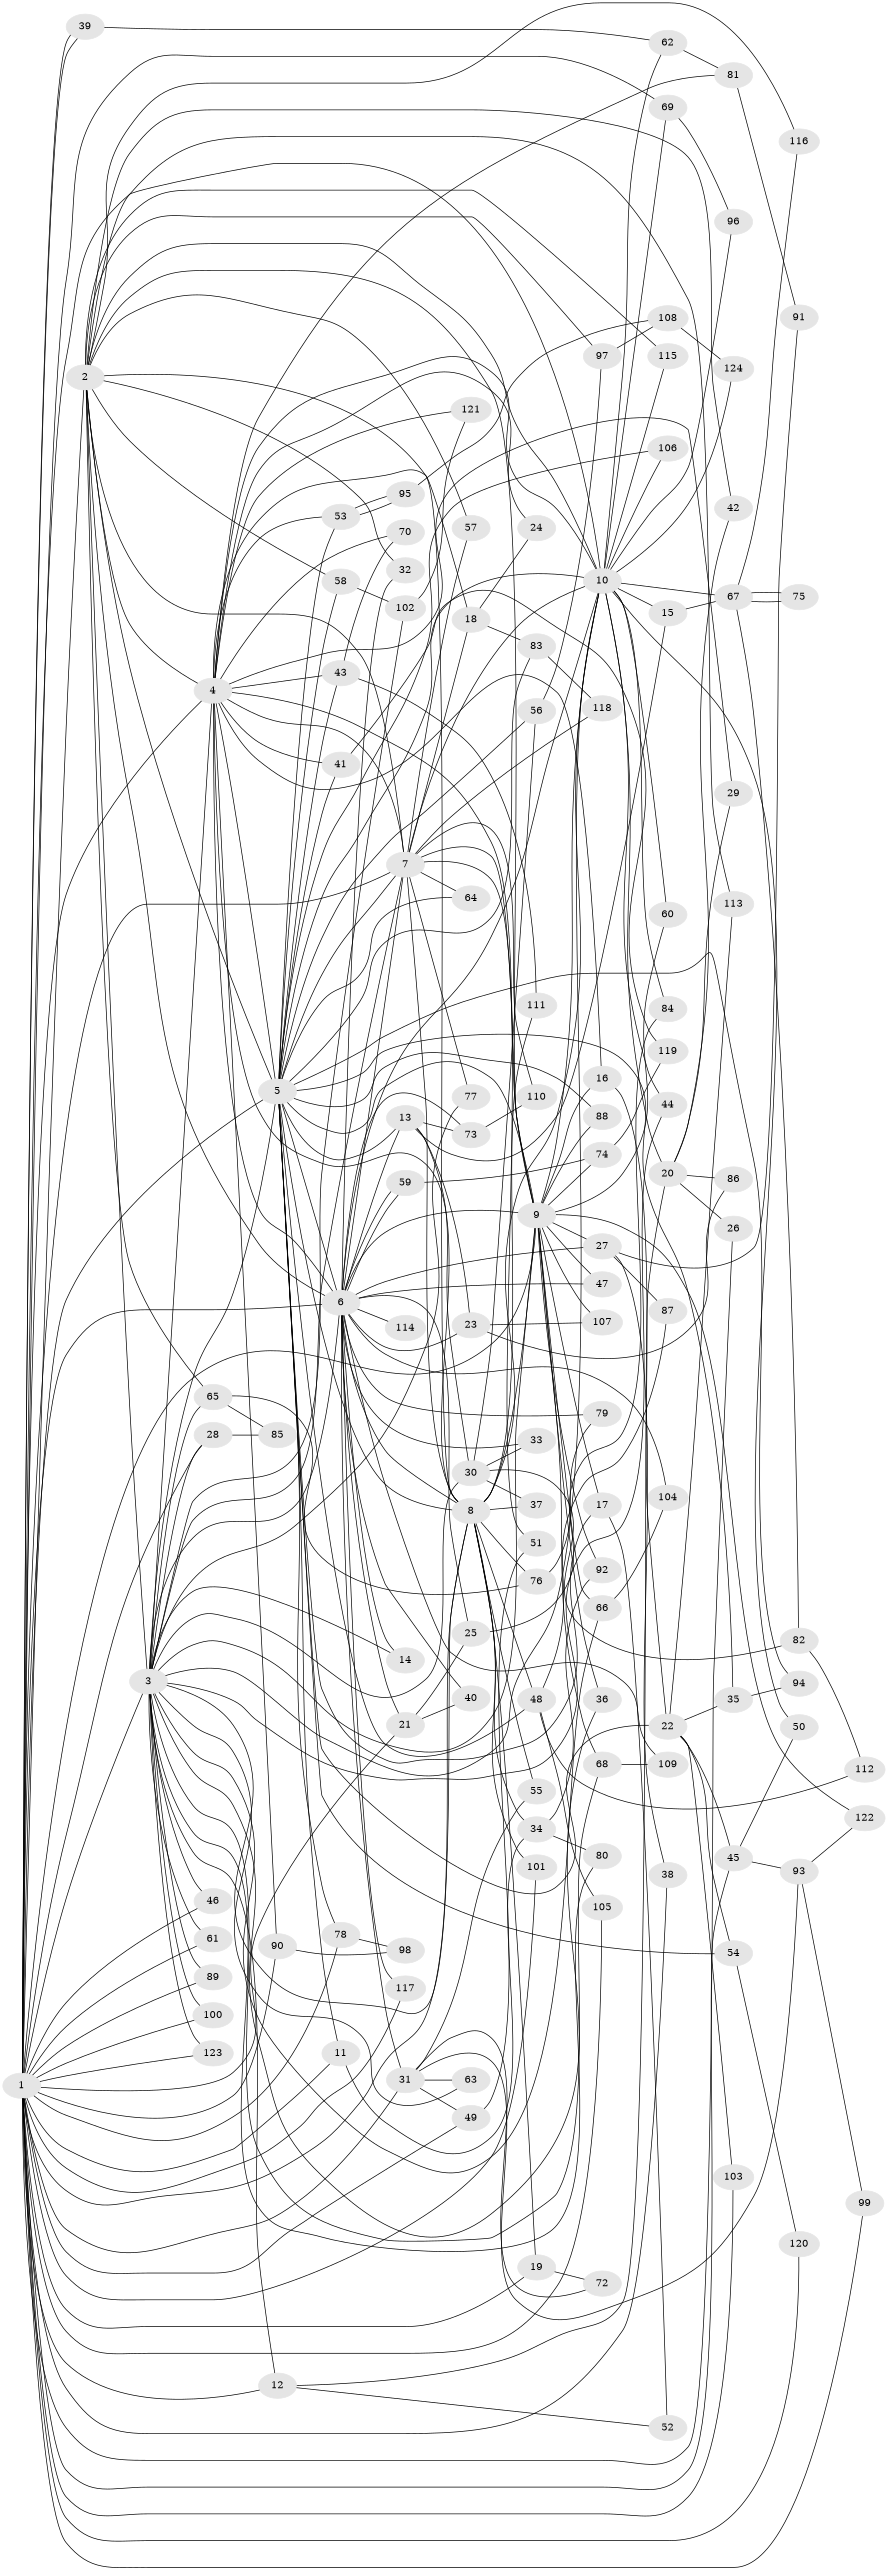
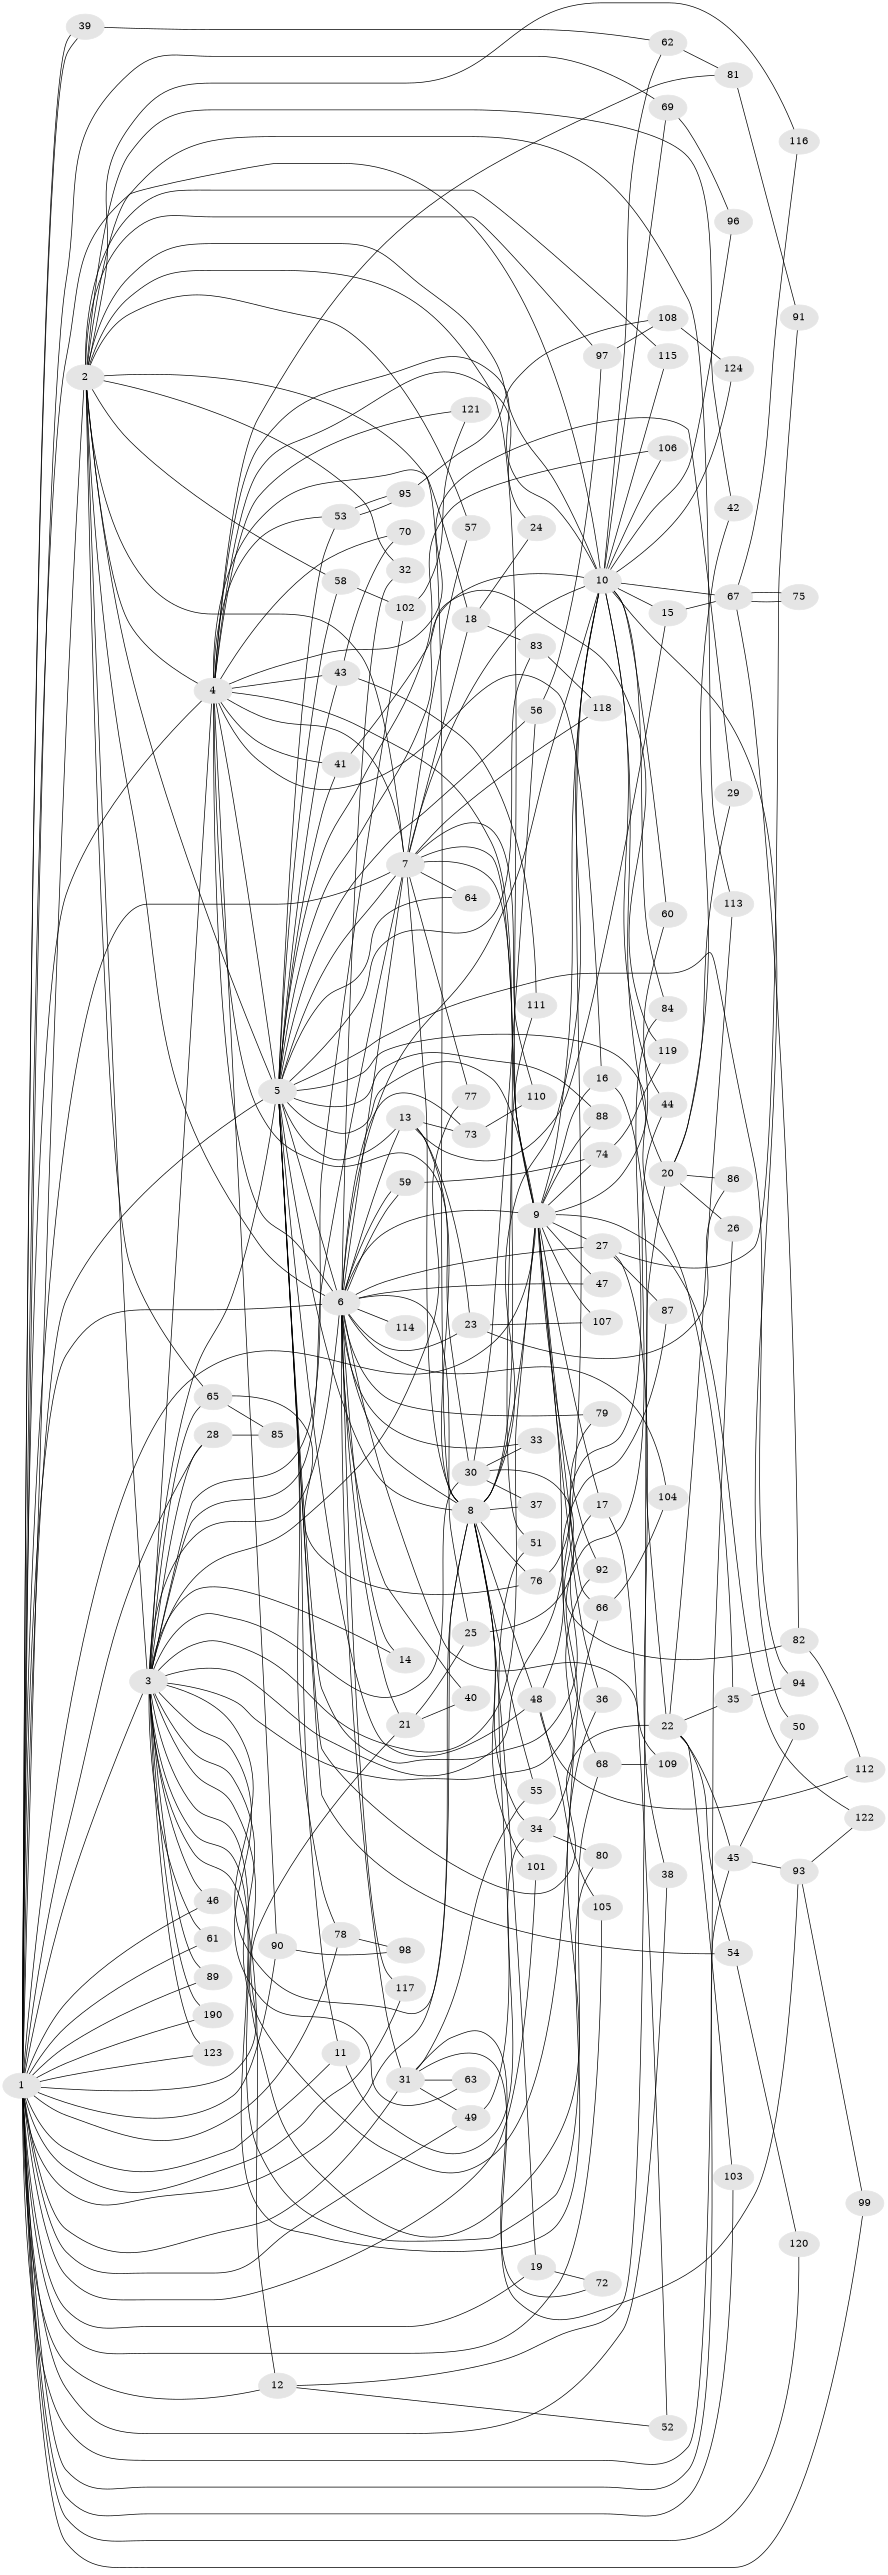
  graph {
    rankdir=LR
    node [color=gray90 style=filled]
    1
    2
    3
    4
    5
    6
    7
    8
    9
    10
    11
    12
    19
    21
    26
    28
    31
    38
    39
    45
    46
    49
    61
    69
    78
    89
    90
    99
-   100
+   100 [label=190]
    101
    103
    105
    117
    120
    123
    32
    42
    57
    58
    65
    97
    113
    115
    116
    14
    30
    36
    44
    63
    66
    68
    77
    80
    102
    16
    18
    24
    29
    41
    43
    53
    70
    81
    121
    13
    17
    22
    35
    48
    54
    56
    64
    83
    88
    94
    106
    114
    23
    25
    27
    33
    40
    47
    59
    73
    79
    104
    109
    51
    110
    118
    34
    37
    55
    76
    111
    60
    74
    92
    107
    122
    15
    20
    50
    62
    67
    84
    96
    124
    52
    72
    85
    93
    98
    108
    82
    119
    95
    91
    87
    112
    86
    75
    1 -- 2
    1 -- 3
    1 -- 4
    1 -- 5
    1 -- 6
    1 -- 7
    1 -- 8
    1 -- 9
    1 -- 10
    1 -- 11
    1 -- 12
    1 -- 19
    1 -- 21
    1 -- 26
    1 -- 28
    1 -- 31
    1 -- 38
    1 -- 39
    1 -- 39
    1 -- 45
    1 -- 46
    1 -- 49
    1 -- 61
    1 -- 69
    1 -- 78
    1 -- 89
    1 -- 90
    1 -- 99
    1 -- 100
    1 -- 101
    1 -- 103
    1 -- 105
    1 -- 117
    1 -- 120
    1 -- 123
    2 -- 3
    2 -- 4
    2 -- 5
    2 -- 6
    2 -- 7
    2 -- 8
    2 -- 9
    2 -- 10
    2 -- 32
    2 -- 42
    2 -- 57
    2 -- 58
    2 -- 65
    2 -- 97
    2 -- 113
    2 -- 115
    2 -- 116
    3 -- 4
    3 -- 5
    3 -- 6
    3 -- 7
    3 -- 8
    3 -- 9
    3 -- 10
    3 -- 12
    3 -- 28
    3 -- 46
    3 -- 61
    3 -- 89
    3 -- 100
    3 -- 123
    3 -- 65
    3 -- 14
    3 -- 30
    3 -- 36
    3 -- 44
    3 -- 63
    3 -- 66
    3 -- 68
    3 -- 77
    3 -- 80
    3 -- 102
    4 -- 5
    4 -- 6
    4 -- 7
    4 -- 8
    4 -- 9
    4 -- 10
    4 -- 90
    4 -- 16
    4 -- 18
    4 -- 24
    4 -- 29
    4 -- 41
    4 -- 43
    4 -- 53
    4 -- 70
    4 -- 81
    4 -- 121
    5 -- 6
    5 -- 7
    5 -- 8
    5 -- 9
    5 -- 10
    5 -- 11
    5 -- 78
    5 -- 58
    5 -- 41
    5 -- 43
    5 -- 53
    5 -- 13
    5 -- 17
    5 -- 22
    5 -- 35
    5 -- 48
    5 -- 54
    5 -- 56
    5 -- 64
    5 -- 83
    5 -- 88
    5 -- 94
    5 -- 106
    6 -- 7
    6 -- 8
    6 -- 9
    6 -- 10
    6 -- 21
    6 -- 31
    6 -- 117
    6 -- 32
    6 -- 14
    6 -- 13
    6 -- 114
    6 -- 23
    6 -- 25
    6 -- 27
    6 -- 33
    6 -- 40
    6 -- 47
    6 -- 59
    6 -- 59
    6 -- 73
    6 -- 79
    6 -- 104
    6 -- 109
    7 -- 8
    7 -- 9
    7 -- 10
    7 -- 57
    7 -- 77
    7 -- 18
    7 -- 64
    7 -- 51
    7 -- 110
    7 -- 118
    8 -- 9
    8 -- 10
    8 -- 19
    8 -- 101
    8 -- 48
    8 -- 34
    8 -- 37
    8 -- 55
    8 -- 76
    8 -- 111
    9 -- 10
    9 -- 36
    9 -- 66
    9 -- 68
    9 -- 16
    9 -- 17
    9 -- 88
    9 -- 27
    9 -- 47
    9 -- 60
    9 -- 74
    9 -- 92
    9 -- 107
    9 -- 122
    10 -- 69
    10 -- 115
    10 -- 44
    10 -- 106
    10 -- 60
    10 -- 15
    10 -- 20
    10 -- 50
    10 -- 62
    10 -- 67
    10 -- 84
    10 -- 96
    10 -- 124
    11 -- 34
    12 -- 20
    12 -- 52
    19 -- 72
    21 -- 25
    21 -- 40
    28 -- 85
    31 -- 49
    31 -- 63
    31 -- 55
    31 -- 72
    31 -- 93
    39 -- 62
    45 -- 50
    45 -- 93
    49 -- 51
    69 -- 96
    78 -- 98
    90 -- 98
    58 -- 102
    65 -- 76
    65 -- 85
    97 -- 108
    30 -- 56
    30 -- 33
    30 -- 37
    30 -- 82
    66 -- 104
    68 -- 109
    102 -- 121
    16 -- 22
    18 -- 24
    18 -- 83
    41 -- 119
    43 -- 70
    43 -- 111
    53 -- 95
    53 -- 95
    81 -- 91
    13 -- 30
    13 -- 23
    13 -- 73
    13 -- 15
    17 -- 52
    22 -- 45
    22 -- 103
    22 -- 113
    22 -- 35
    22 -- 54
    35 -- 94
    48 -- 105
    48 -- 87
    48 -- 112
    54 -- 120
    56 -- 97
    83 -- 118
    23 -- 107
    23 -- 86
    25 -- 84
    27 -- 38
    27 -- 91
    27 -- 87
    59 -- 74
    73 -- 110
    34 -- 80
    34 -- 92
    76 -- 79
    74 -- 119
    15 -- 67
    20 -- 26
    20 -- 42
    20 -- 29
    20 -- 86
    62 -- 81
    67 -- 116
    67 -- 82
    67 -- 75
    67 -- 75
    93 -- 99
    93 -- 122
    108 -- 124
    82 -- 112
    95 -- 108
  }
